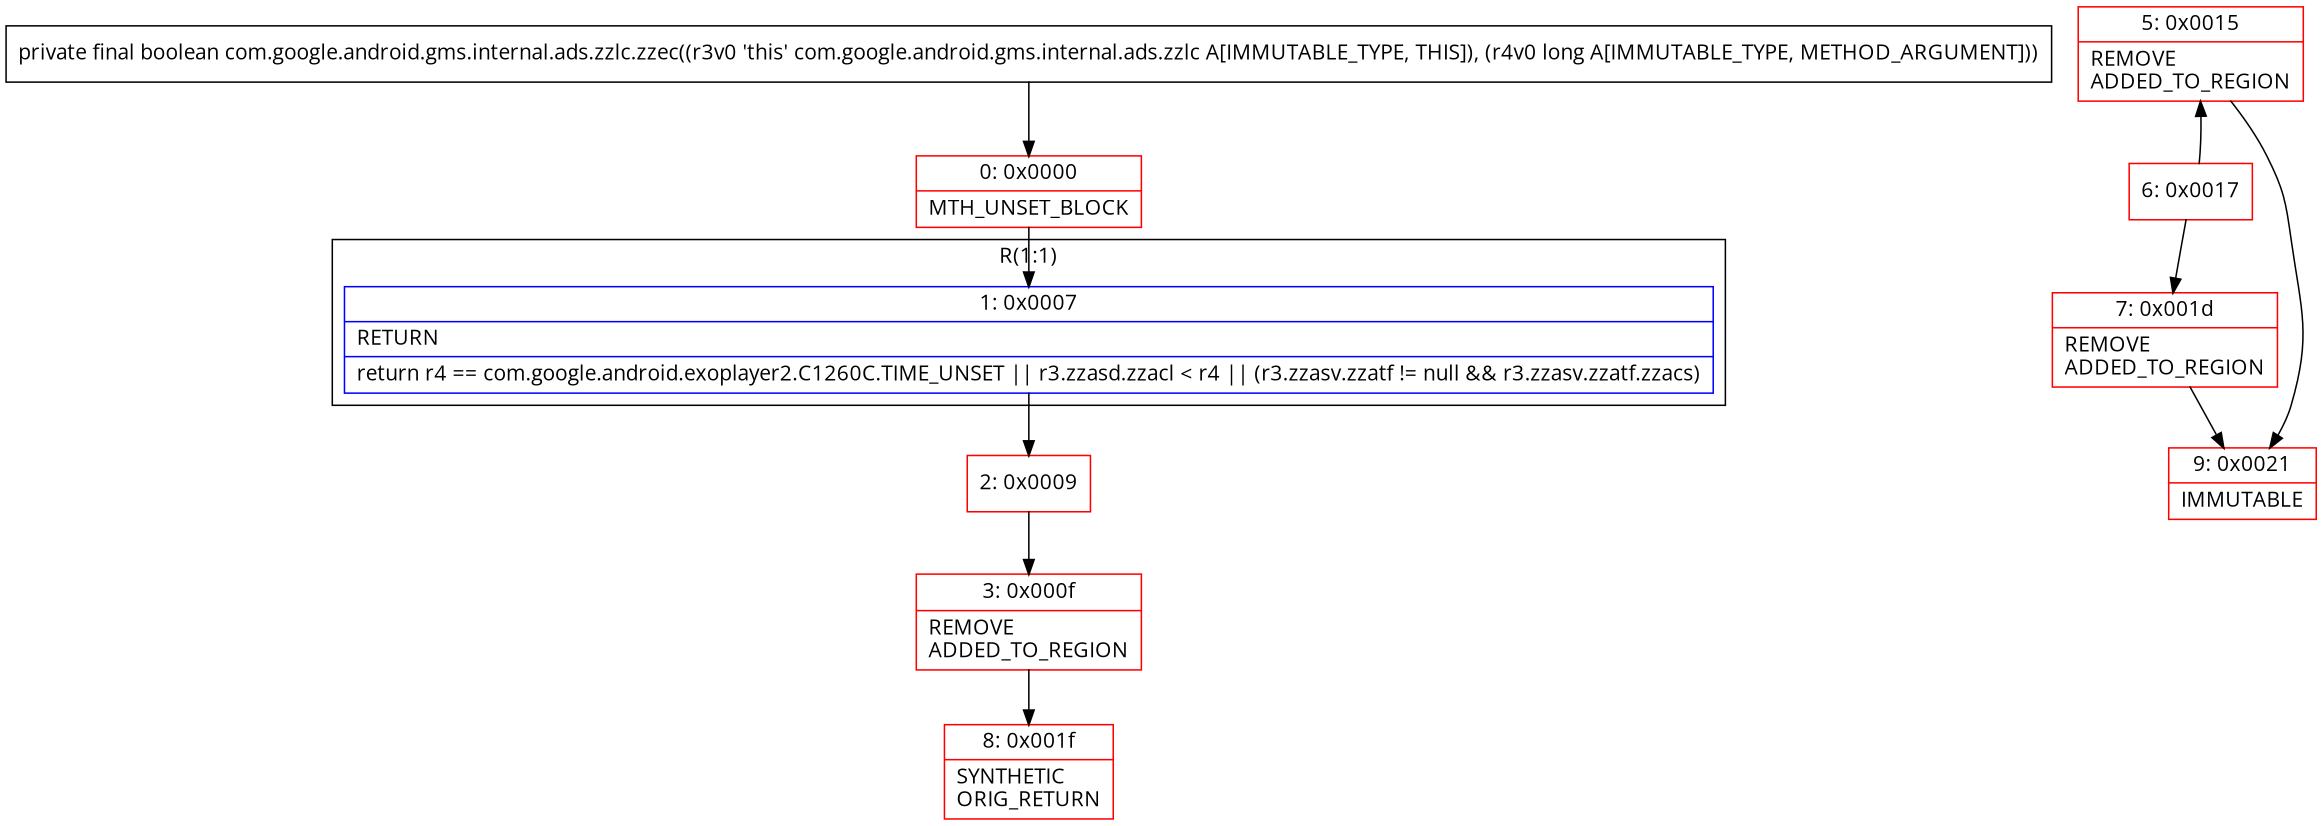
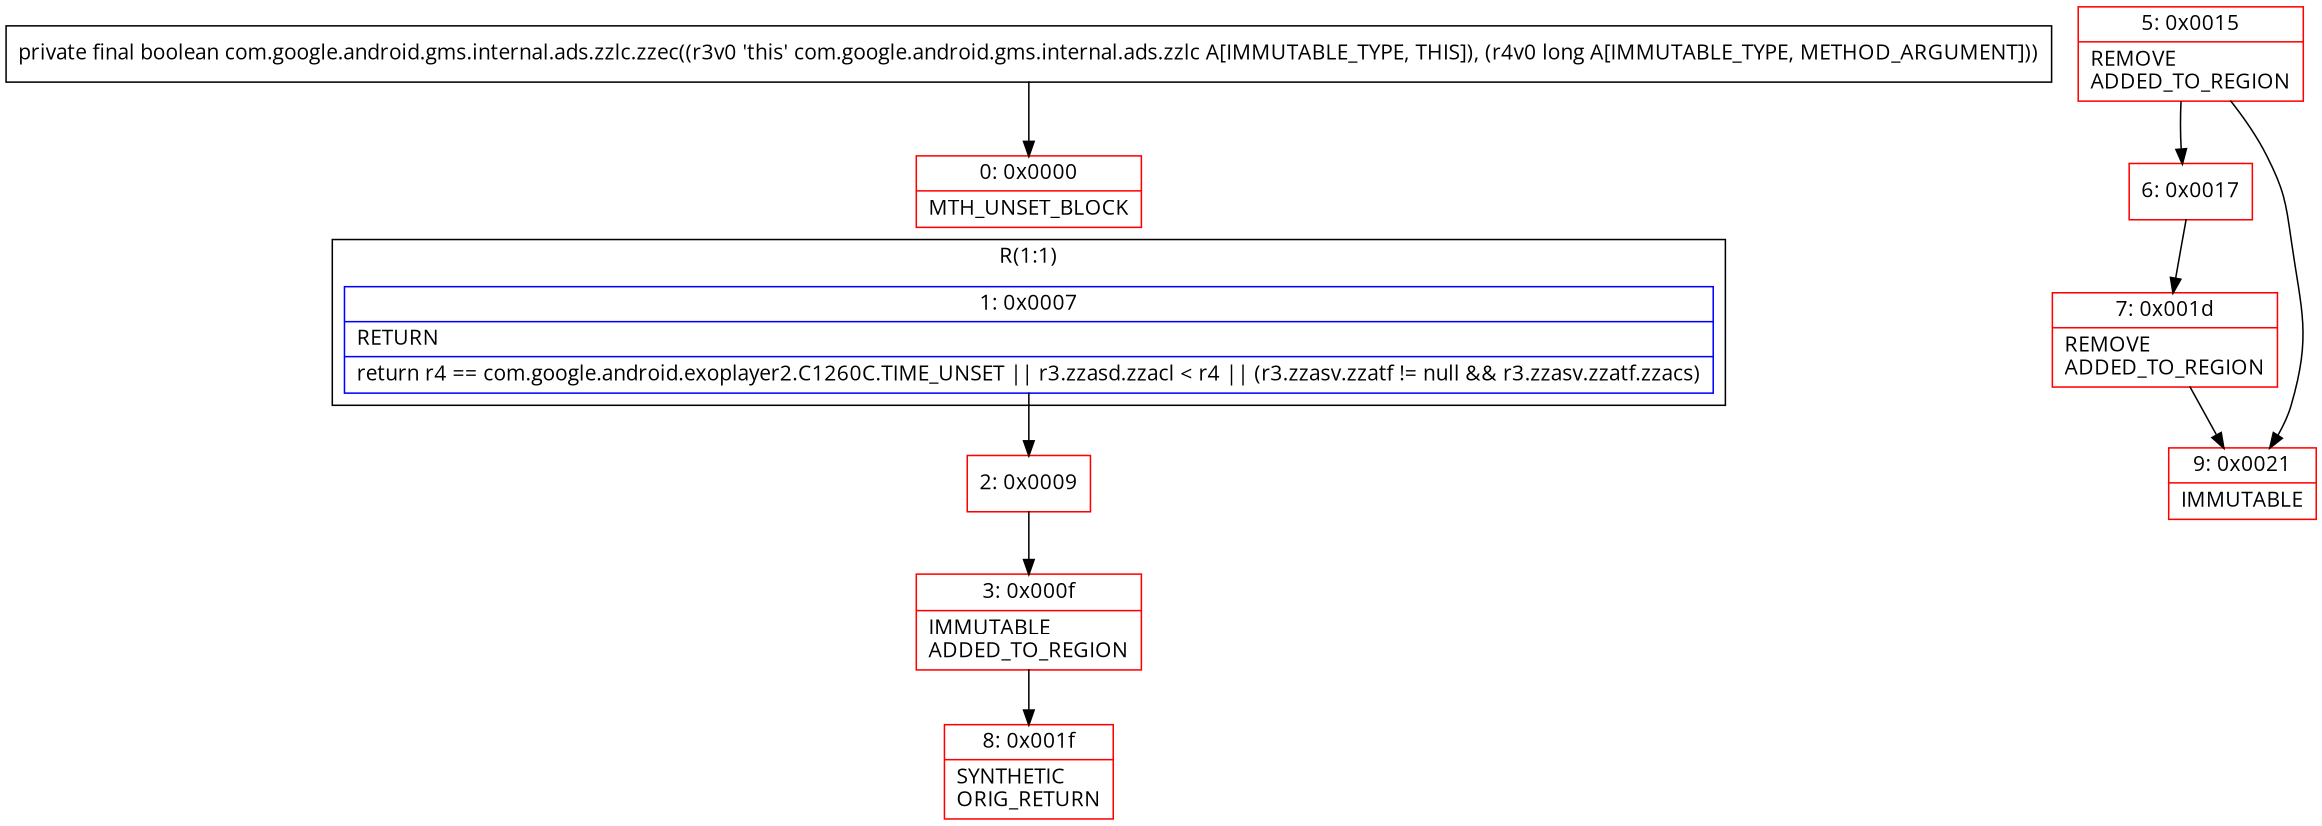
  digraph {
    fontname="Open Sans"
    node [color=red fontname="Open Sans" shape=record]
    edge [fontname="Open Sans"]
    n1 [color=blue label="{1\:\ 0x0007|RETURN\l|return r4 == com.google.android.exoplayer2.C1260C.TIME_UNSET \|\| r3.zzasd.zzacl \< r4 \|\| (r3.zzasv.zzatf != null && r3.zzasv.zzatf.zzacs)\l}"]
    n2 [label="{2\:\ 0x0009}"]
-   n3 [label="{3\:\ 0x000f|REMOVE\lADDED_TO_REGION\l}"]
+   n3 [label="{3\:\ 0x000f|IMMUTABLE\lADDED_TO_REGION\l}"]
    n4 [label="{8\:\ 0x001f|SYNTHETIC\lORIG_RETURN\l}"]
    n5 [label="{0\:\ 0x0000|MTH_UNSET_BLOCK\l}"]
    n6 [label="{5\:\ 0x0015|REMOVE\lADDED_TO_REGION\l}"]
    n7 [label="{6\:\ 0x0017}"]
    n8 [label="{9\:\ 0x0021|IMMUTABLE\l}"]
    n9 [label="{7\:\ 0x001d|REMOVE\lADDED_TO_REGION\l}"]
    n10 [label="{private final boolean com.google.android.gms.internal.ads.zzlc.zzec((r3v0 'this' com.google.android.gms.internal.ads.zzlc A[IMMUTABLE_TYPE, THIS]), (r4v0 long A[IMMUTABLE_TYPE, METHOD_ARGUMENT])) }" color=""]
    subgraph cluster_1 {
      label="R(1:1)"
      n1
    }
    n1 -> n2
    n2 -> n3
    n3 -> n4
-   n5 -> n1
-   n7 -> n6
+   n6 -> n7
    n6 -> n8
    n7 -> n9
    n9 -> n8
    n10 -> n5
  }
